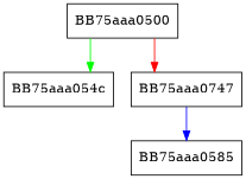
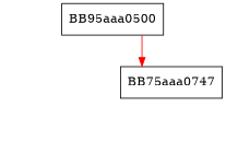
  digraph {
    splines=ortho
    node [shape=box]
-   BB75aaa0500
-   BB75aaa054c
+   BB75aaa0500 [label=BB95aaa0500]
    n3 [label=BB75aaa0747]
-   BB75aaa0585
-   BB75aaa0500 -> BB75aaa054c [color=green]
    BB75aaa0500 -> n3 [color=red]
-   n3 -> BB75aaa0585 [color=blue]
  }
